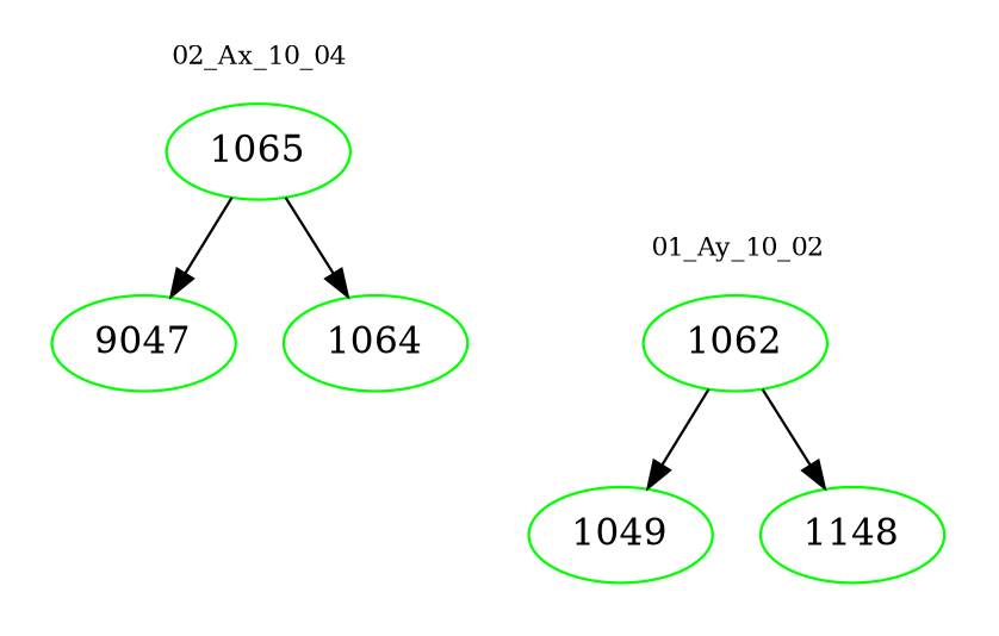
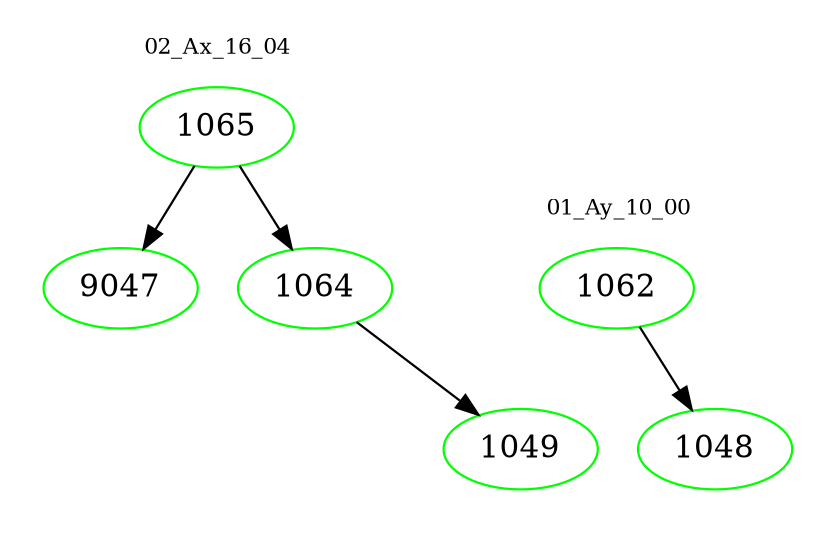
  digraph {
    node [color=green]
    edge [color=black]
    n1 [label=1065]
    n2 [label=9047]
    n3 [label=1064]
    n4 [label=1062]
-   n5 [label=1148]
+   n5 [label=1048]
    n6 [label=1049]
    subgraph cluster_1 {
      color=white
      fontsize=10
-     label="02_Ax_10_04"
+     label="02_Ax_16_04"
      n1
      n2
      n3
    }
    subgraph cluster_2 {
      color=white
      fontsize=10
-     label="01_Ay_10_02"
+     label="01_Ay_10_00"
      n4
      n5
      n6
    }
    n1 -> n2
    n1 -> n3
    n4 -> n5
-   n4 -> n6
+   n3 -> n6
  }
